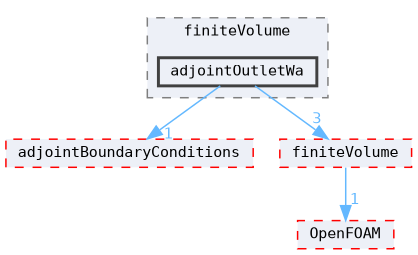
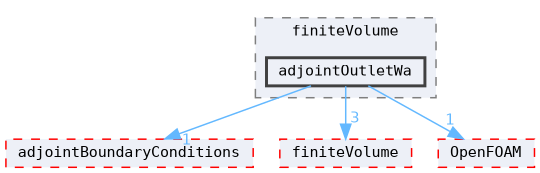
  digraph {
    compound=true
    fontname="DejaVu Sans Mono"
    node [color=red fillcolor="#edf0f7" fontname="DejaVu Sans Mono" fontsize=10 shape=box style="filled,dashed"]
    edge [color=steelblue1 fontcolor=steelblue1 fontname="DejaVu Sans Mono" fontsize=10 headlabel=1 labeldistance=1.5 labelfontname=Helvetica labelfontsize=10]
    n1 [color=grey25 height=0.2 label=adjointOutletWa style="filled,bold" width=0.4]
    n2 [height=0.2 label=adjointBoundaryConditions width=0.4]
    n3 [height=0.2 label=finiteVolume width=0.4]
    n4 [height=0.2 label=OpenFOAM width=0.4]
    subgraph cluster_1 {
      bgcolor="#edf0f7"
      fontsize=10
      label=finiteVolume
      pencolor=grey50
      style="filled,dashed"
      n1
    }
    n1 -> n2
    n1 -> n3 [headlabel=3]
-   n3 -> n4
+   n1 -> n4
  }
